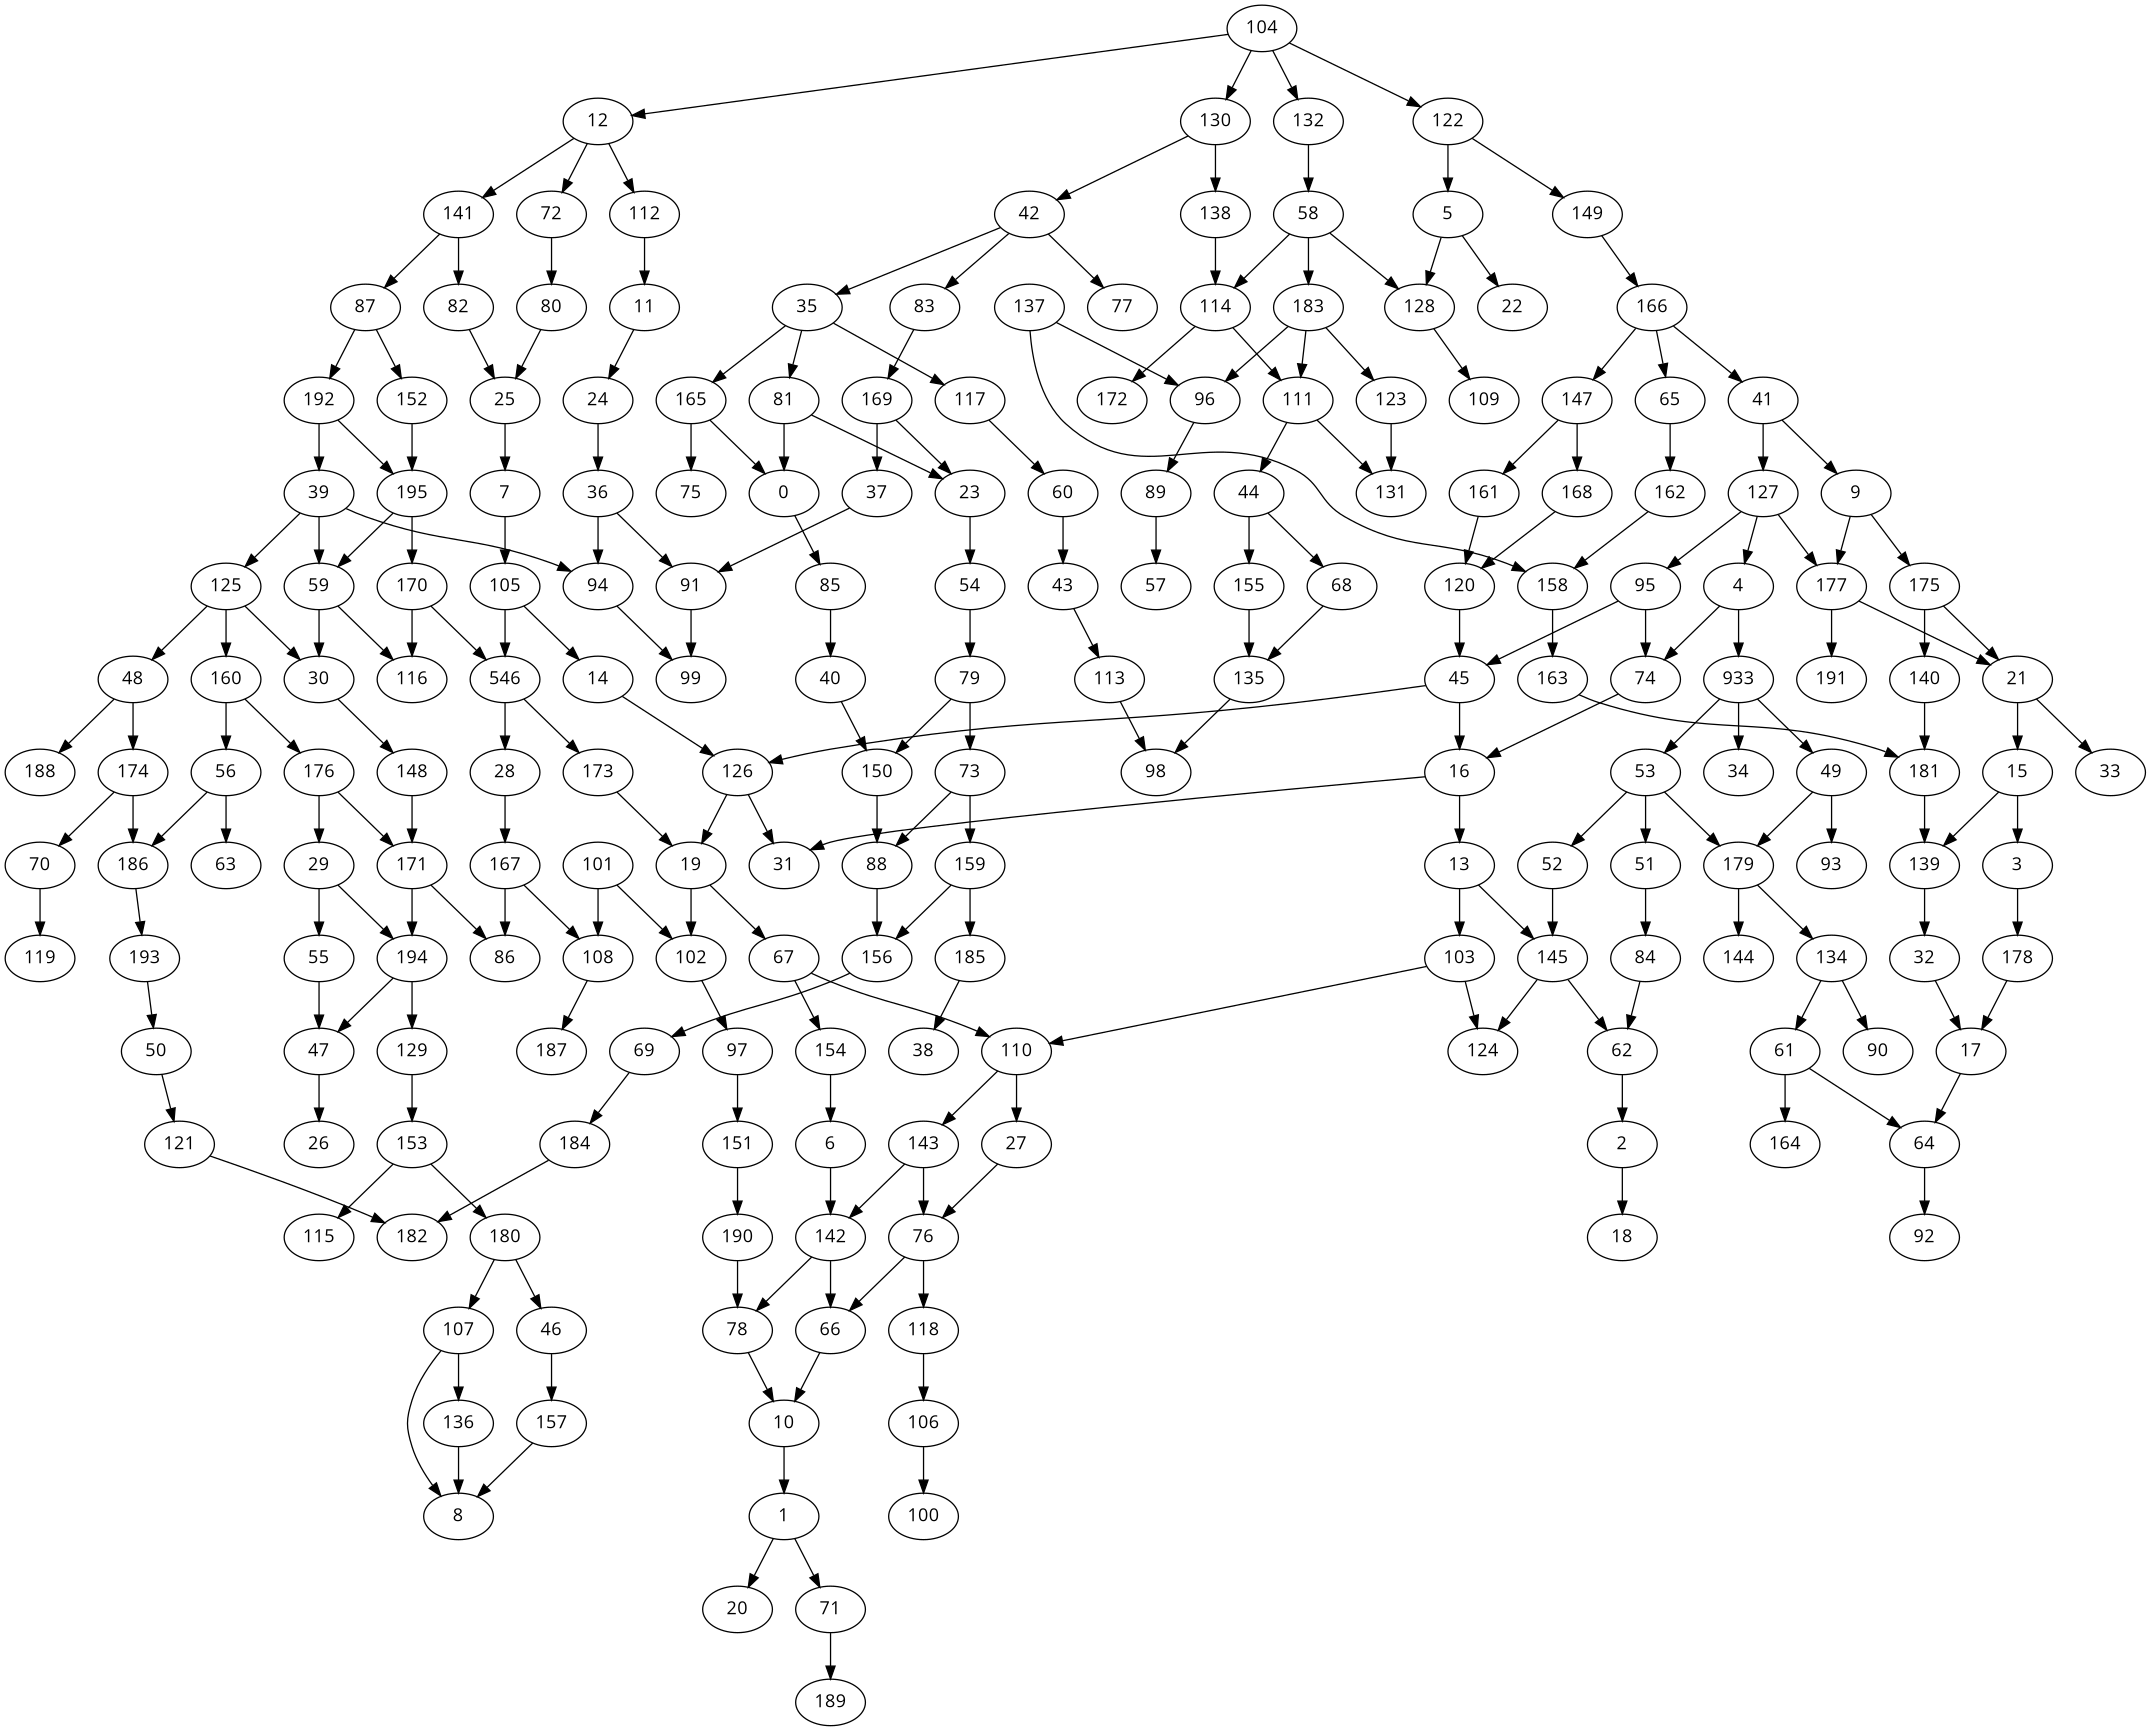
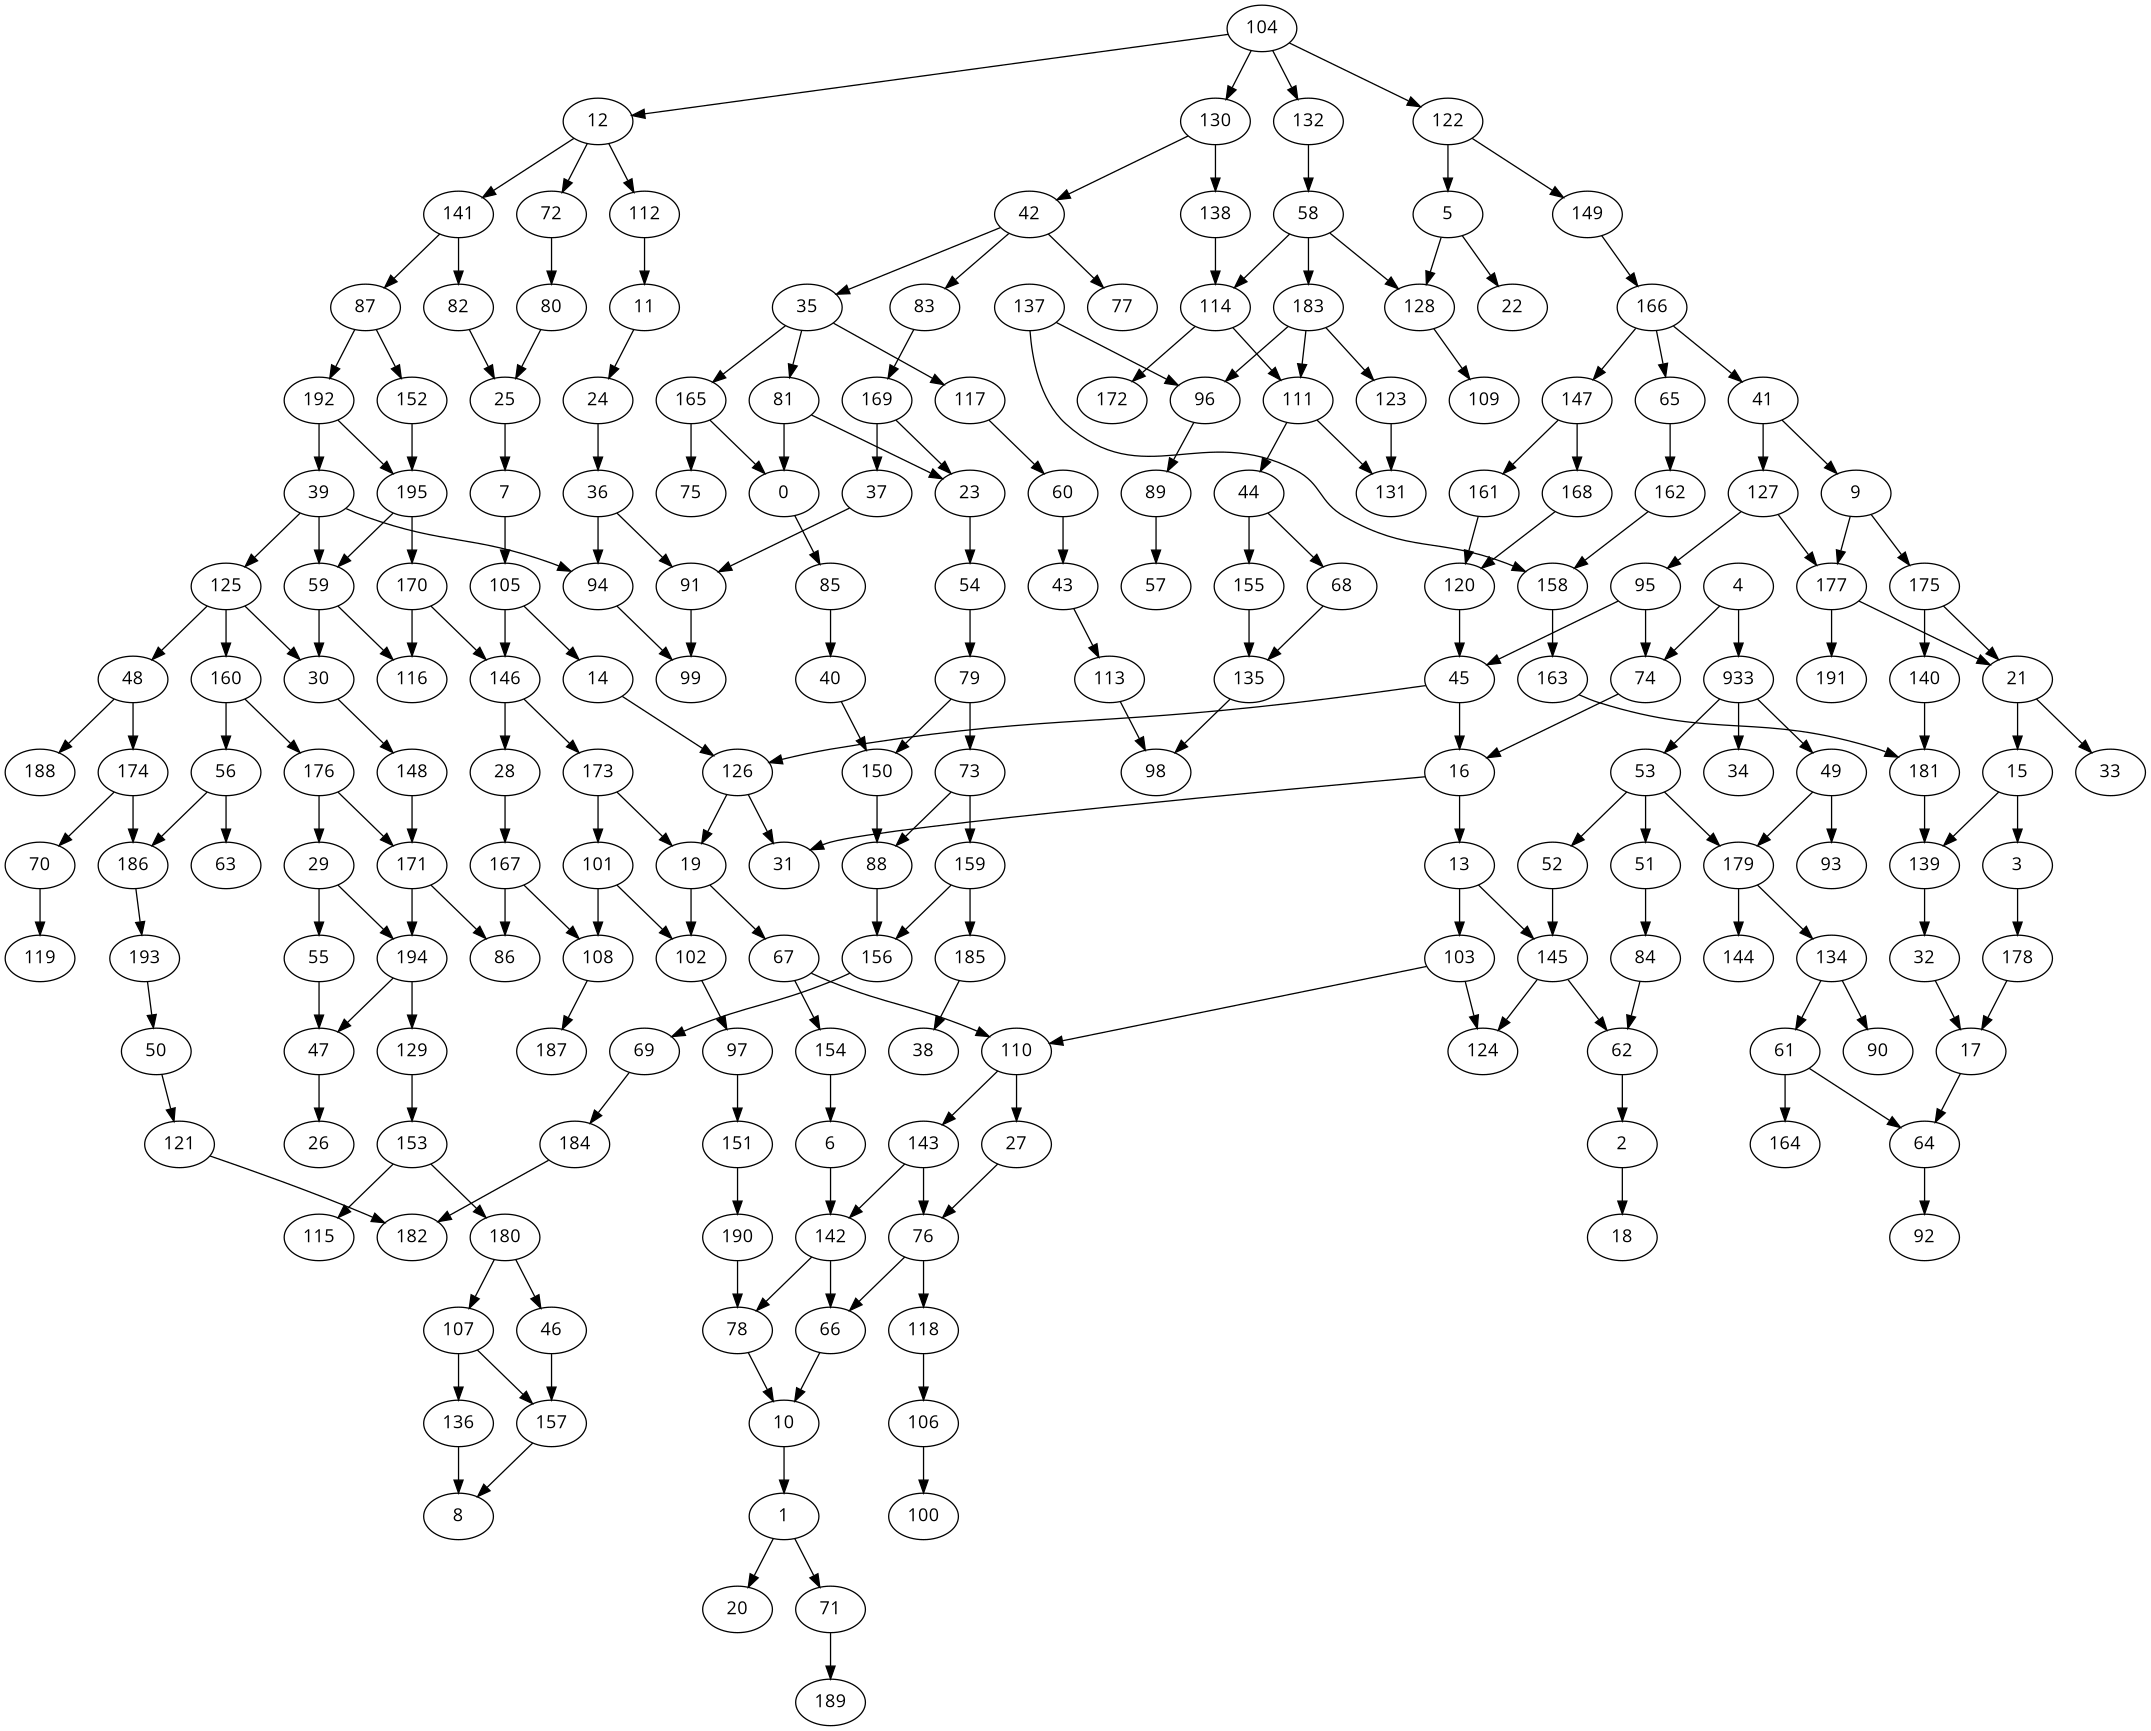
  strict digraph {
    fontname="Open Sans"
    node [fontname="Open Sans"]
    edge [fontname="Open Sans"]
    0
    85
    40
    150
    1
    20
    71
    189
    2
    18
    3
    178
    17
    64
    4
    74
    n17 [label=933]
    16
    49
    53
    34
    13
    31
    93
    179
    51
    52
    5
    22
    128
    109
    6
    142
    66
    78
    10
    7
    105
    14
-   146 [label=546]
+   146
    126
    28
    173
    9
    175
    177
    21
    140
    191
    15
    33
    181
    11
    24
    36
    91
    94
    12
    72
    112
    141
    80
    82
    87
    25
    152
    192
    103
    145
    110
    124
    62
    27
    143
    19
    67
    102
    139
    32
    92
    154
    97
    151
    23
    54
    79
    73
    99
    76
    118
    106
    167
    108
    86
    187
    29
    55
    194
    47
    129
    26
    153
    30
    148
    171
    35
    81
    117
    165
    60
    75
    43
    37
    39
    59
    125
    116
    48
    160
    174
    188
    56
    176
    88
    156
    41
    127
    95
    45
    42
    77
    83
    169
    113
    98
    44
    68
    155
    135
    46
    157
    8
    186
    70
    193
    119
    134
    144
    61
    90
    50
    121
    182
    84
    159
    63
    58
    114
    183
    111
    172
    96
    123
    131
    89
    164
    65
    162
    158
    163
    69
    184
    185
    38
    100
    195
    170
    57
    137
    190
    101
    104
    122
    130
    132
    149
    138
    166
    107
    136
    120
    147
    115
    180
    161
    168
    0 -> 85
    85 -> 40
    40 -> 150
    150 -> 88
    1 -> 20
    1 -> 71
    71 -> 189
    2 -> 18
    3 -> 178
    178 -> 17
    17 -> 64
    64 -> 92
    4 -> 74
    4 -> n17
    74 -> 16
    n17 -> 49
    n17 -> 53
    n17 -> 34
    16 -> 13
    16 -> 31
    49 -> 93
    49 -> 179
    53 -> 179
    53 -> 51
    53 -> 52
    13 -> 103
    13 -> 145
    179 -> 134
    179 -> 144
    51 -> 84
    52 -> 145
    5 -> 22
    5 -> 128
    128 -> 109
    6 -> 142
    142 -> 66
    142 -> 78
    66 -> 10
    78 -> 10
    10 -> 1
    7 -> 105
    105 -> 14
    105 -> 146
    14 -> 126
    146 -> 28
    146 -> 173
    126 -> 31
    126 -> 19
    28 -> 167
    173 -> 19
+   173 -> 101
    9 -> 175
    9 -> 177
    175 -> 21
    175 -> 140
    177 -> 21
    177 -> 191
    21 -> 15
    21 -> 33
    140 -> 181
    15 -> 3
    15 -> 139
    181 -> 139
    11 -> 24
    24 -> 36
    36 -> 91
    36 -> 94
    91 -> 99
    94 -> 99
    12 -> 72
    12 -> 112
    12 -> 141
    72 -> 80
    112 -> 11
    141 -> 82
    141 -> 87
    80 -> 25
    82 -> 25
    87 -> 152
    87 -> 192
    25 -> 7
    152 -> 195
    192 -> 39
    192 -> 195
    103 -> 110
    103 -> 124
    145 -> 124
    145 -> 62
    110 -> 27
    110 -> 143
    62 -> 2
    27 -> 76
    143 -> 142
    143 -> 76
    19 -> 67
    19 -> 102
    67 -> 110
    67 -> 154
    102 -> 97
    139 -> 32
    32 -> 17
    154 -> 6
    97 -> 151
    151 -> 190
    23 -> 54
    54 -> 79
    79 -> 150
    79 -> 73
    73 -> 88
    73 -> 159
    76 -> 66
    76 -> 118
    118 -> 106
    106 -> 100
    167 -> 108
    167 -> 86
    108 -> 187
    29 -> 55
    29 -> 194
    55 -> 47
    194 -> 47
    194 -> 129
    47 -> 26
    129 -> 153
    153 -> 115
    153 -> 180
    30 -> 148
    148 -> 171
    171 -> 86
    171 -> 194
    35 -> 81
    35 -> 117
    35 -> 165
    81 -> 0
    81 -> 23
    117 -> 60
    165 -> 0
    165 -> 75
    60 -> 43
    43 -> 113
    37 -> 91
    39 -> 94
    39 -> 59
    39 -> 125
    59 -> 30
    59 -> 116
    125 -> 30
    125 -> 48
    125 -> 160
    48 -> 174
    48 -> 188
    160 -> 56
    160 -> 176
    174 -> 186
    174 -> 70
    56 -> 186
    56 -> 63
    176 -> 29
    176 -> 171
    88 -> 156
    156 -> 69
    41 -> 9
    41 -> 127
-   127 -> 4
    127 -> 177
    127 -> 95
    95 -> 74
    95 -> 45
    45 -> 16
    45 -> 126
    42 -> 35
    42 -> 77
    42 -> 83
    83 -> 169
    169 -> 23
    169 -> 37
    113 -> 98
    44 -> 68
    44 -> 155
    68 -> 135
    155 -> 135
    135 -> 98
    46 -> 157
    157 -> 8
    186 -> 193
    70 -> 119
    193 -> 50
    134 -> 61
    134 -> 90
    61 -> 64
    61 -> 164
    50 -> 121
    121 -> 182
    84 -> 62
    159 -> 156
    159 -> 185
    58 -> 128
    58 -> 114
    58 -> 183
    114 -> 111
    114 -> 172
    183 -> 111
    183 -> 96
    183 -> 123
    111 -> 44
    111 -> 131
    96 -> 89
    123 -> 131
    89 -> 57
    65 -> 162
    162 -> 158
    158 -> 163
    163 -> 181
    69 -> 184
    184 -> 182
    185 -> 38
    195 -> 59
    195 -> 170
    170 -> 146
    170 -> 116
    137 -> 96
    137 -> 158
    190 -> 78
    101 -> 102
    101 -> 108
    104 -> 12
    104 -> 122
    104 -> 130
    104 -> 132
    122 -> 5
    122 -> 149
    130 -> 42
    130 -> 138
    132 -> 58
    149 -> 166
    138 -> 114
    166 -> 41
    166 -> 65
    166 -> 147
-   107 -> 8
+   107 -> 157
    107 -> 136
    136 -> 8
    120 -> 45
    147 -> 161
    147 -> 168
    180 -> 46
    180 -> 107
    161 -> 120
    168 -> 120
  }
